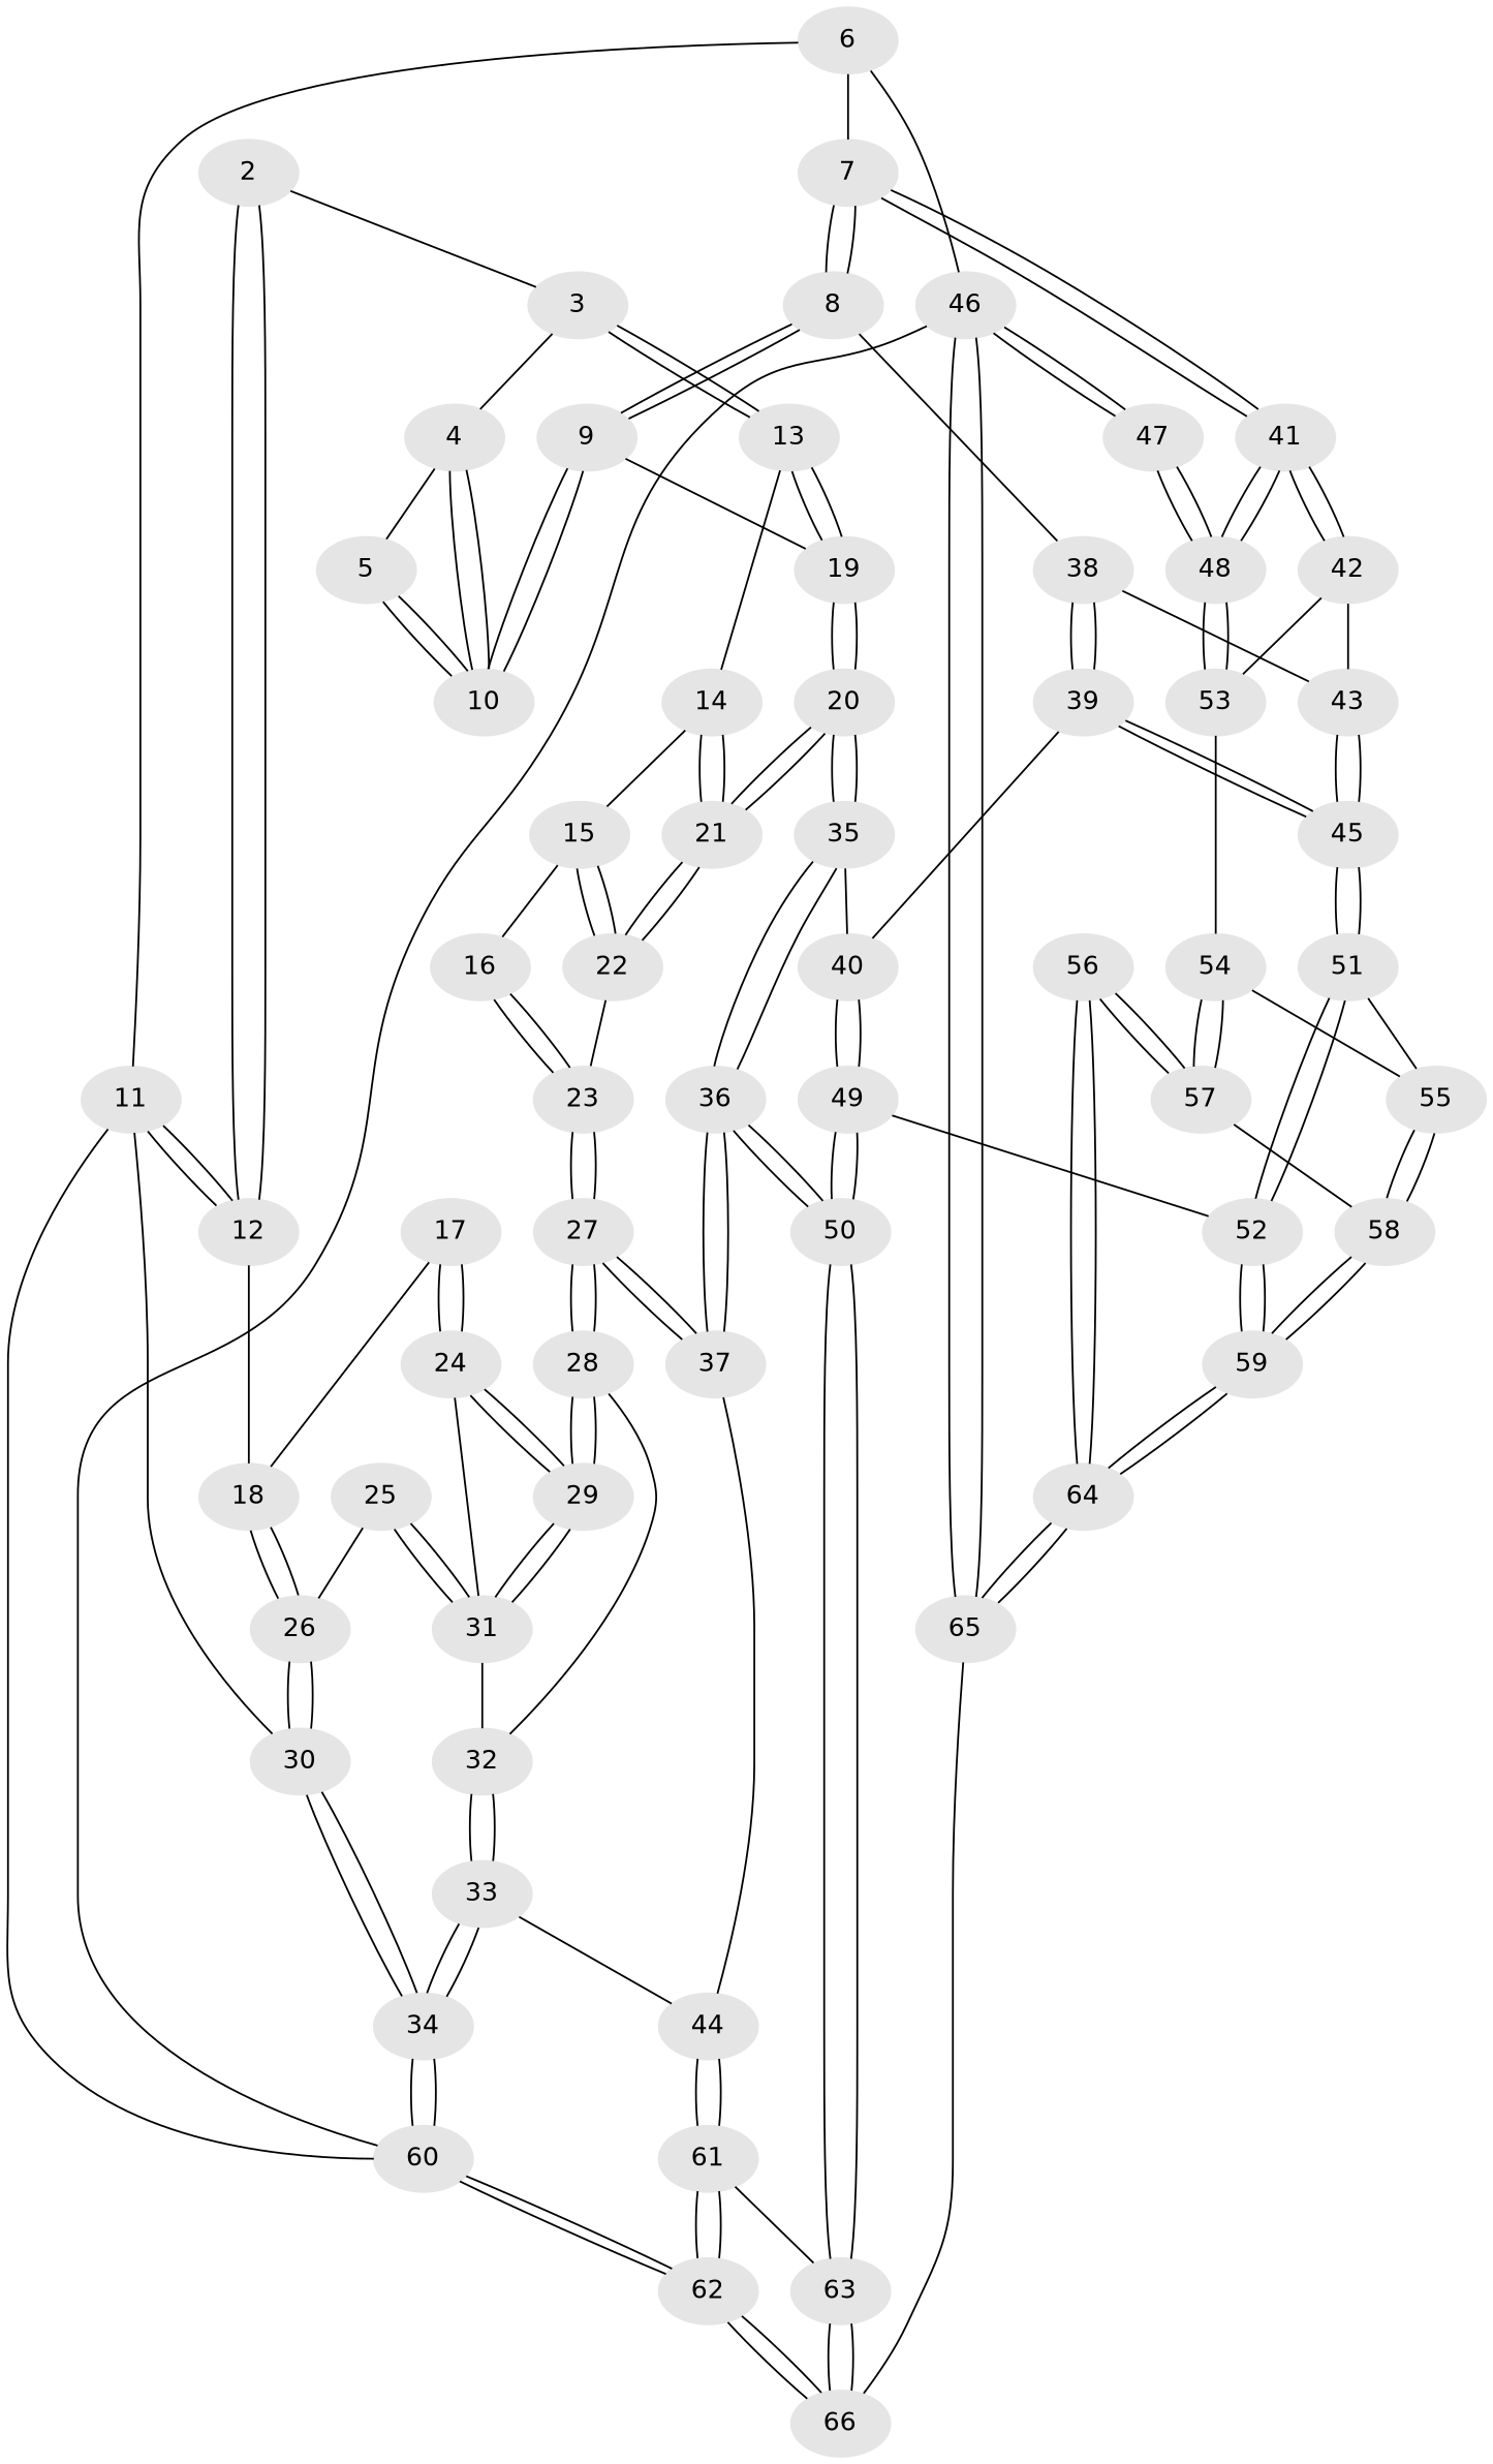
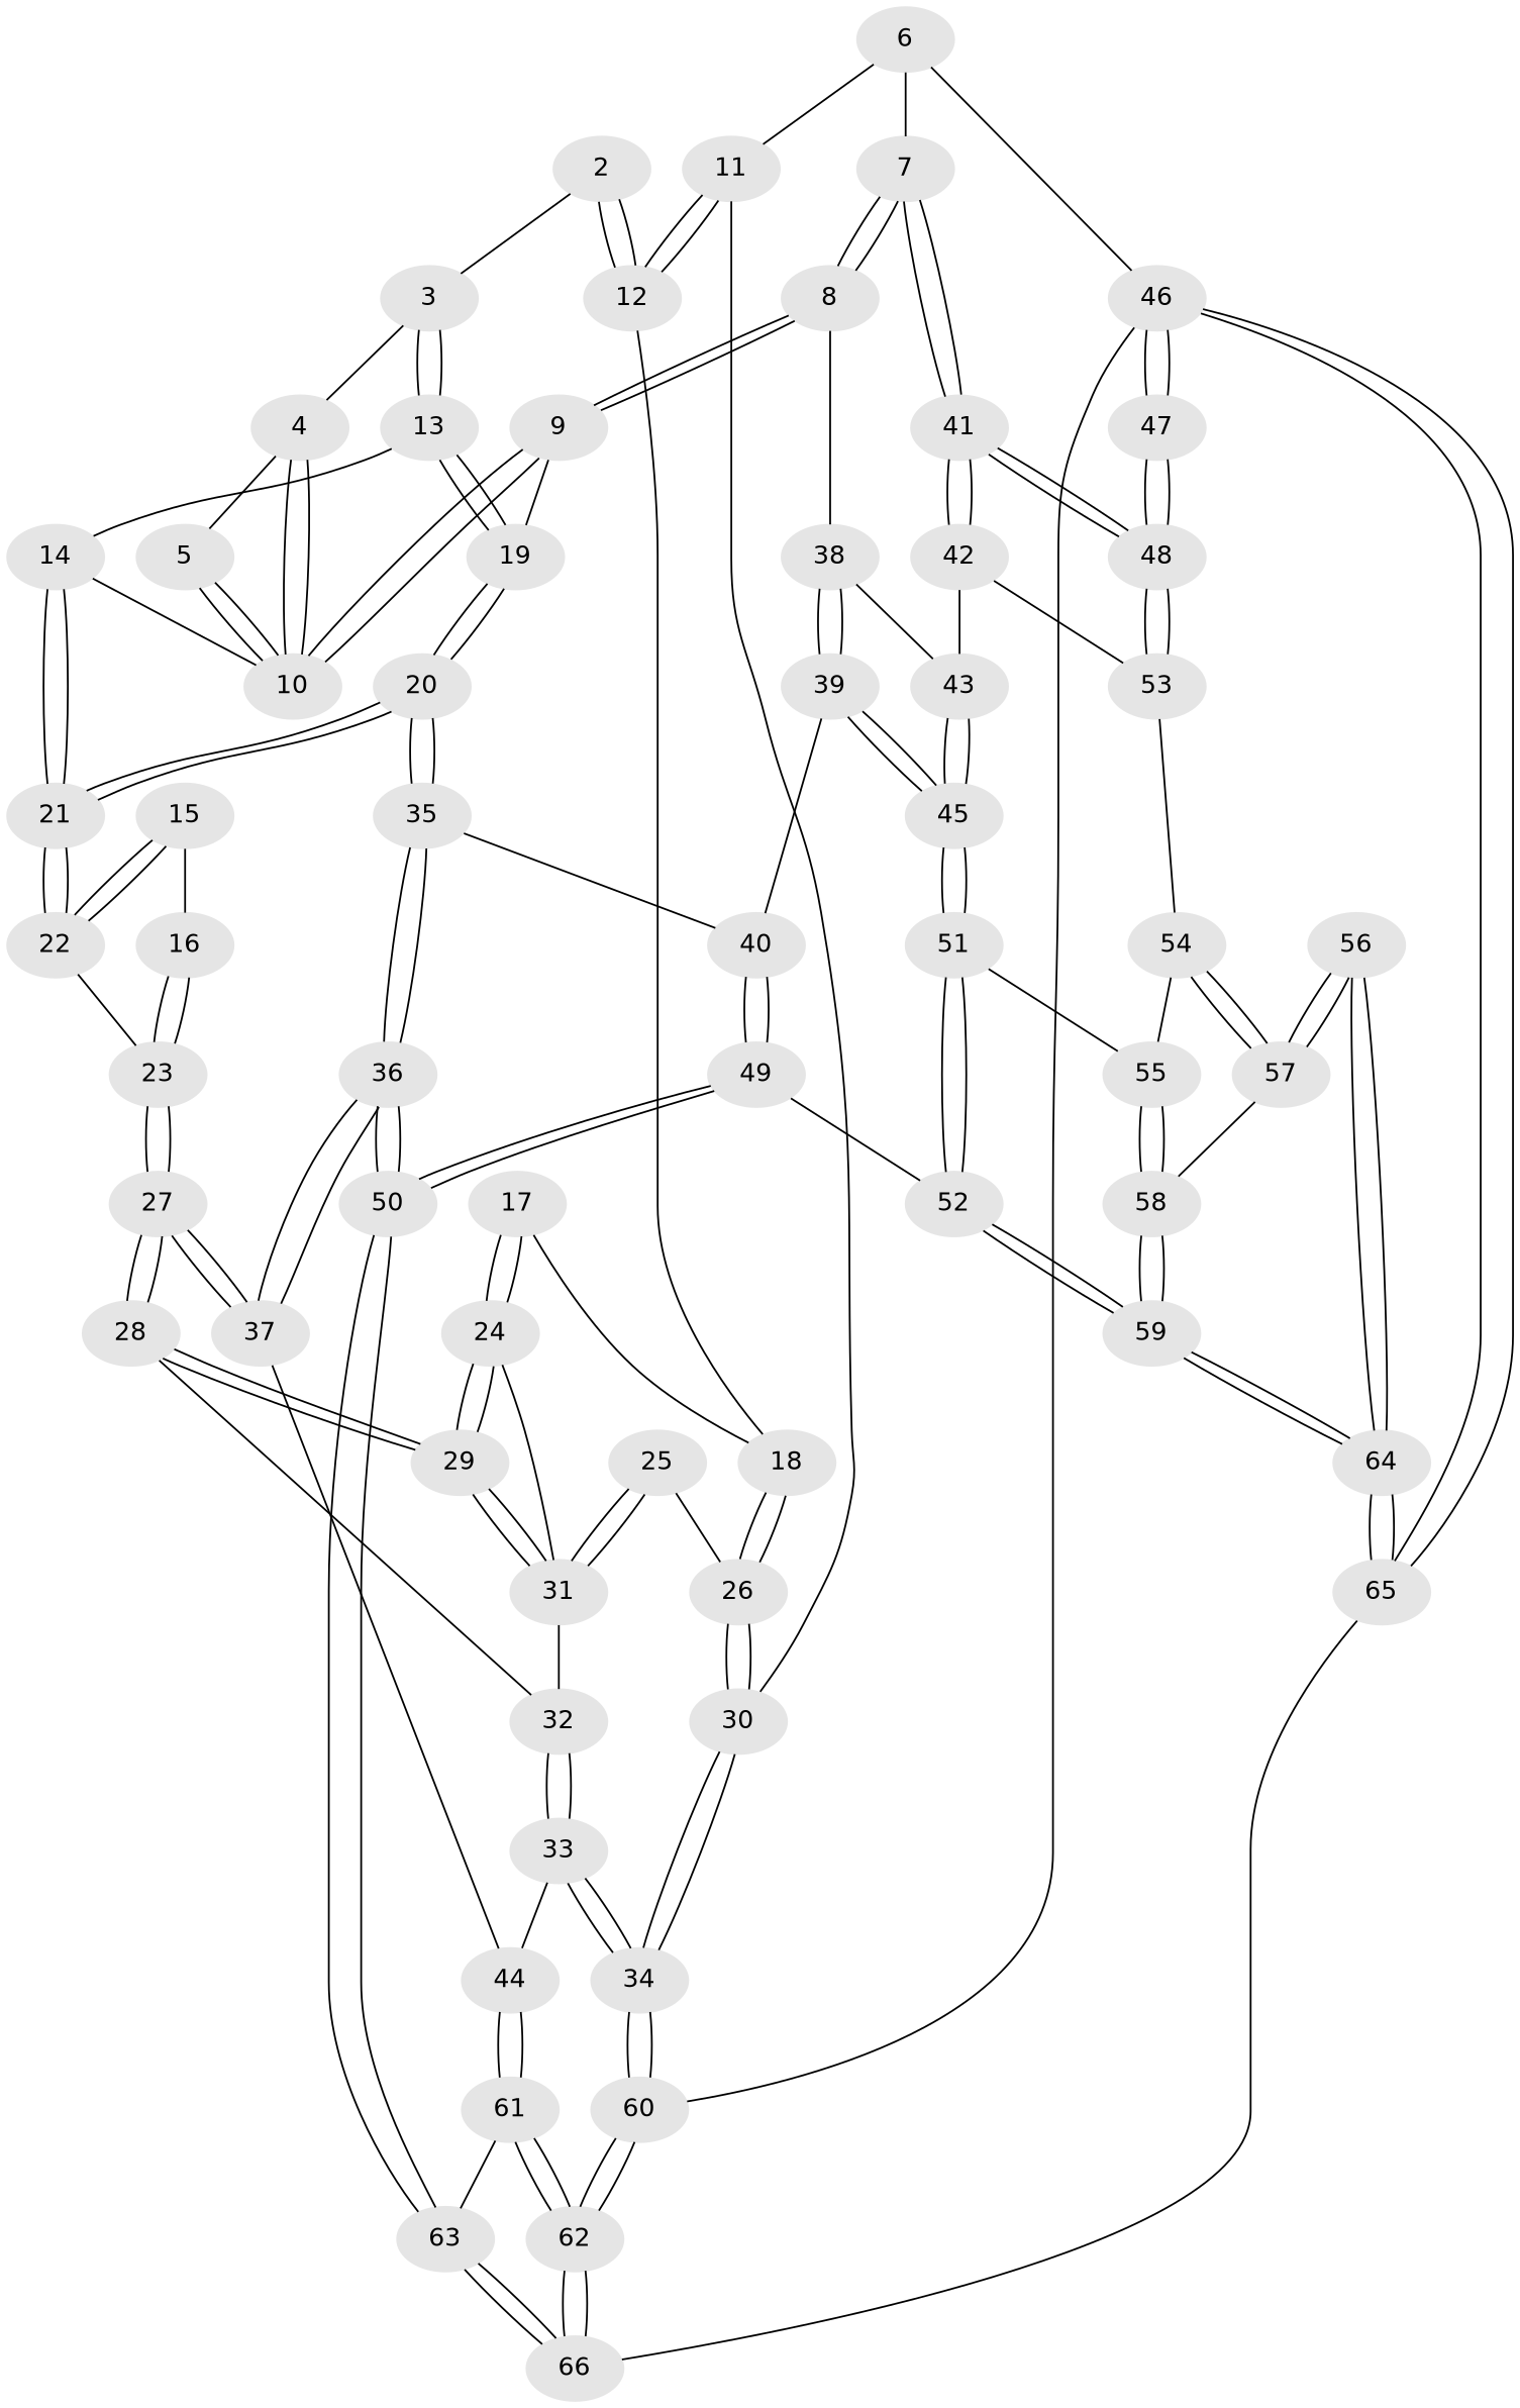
  graph {
    fontname="DejaVu Sans"
    node [color=gray90 fontname="DejaVu Sans" style=filled]
    edge [fontname="DejaVu Sans"]
    2
    3
    12
    6
    7
    11
    46
    4
    13
    18
    5
    10
    19
    14
    8
    41
    30
    60
    47
    65
    9
    38
    42
    48
    39
    43
    20
    34
    62
    26
    15
    21
    16
    22
    23
    17
    24
    27
    29
    31
    35
    36
    40
    28
    37
    25
    32
    44
    33
    61
    50
    49
    63
    45
    51
    52
    53
    54
    55
    66
    56
    57
    64
    59
    58
    2 -- 3
    2 -- 12
    2 -- 12
    3 -- 4
    3 -- 13
    3 -- 13
    12 -- 18
    6 -- 7
    6 -- 11
    6 -- 46
    7 -- 8
    7 -- 8
    7 -- 41
    7 -- 41
    11 -- 12
    11 -- 12
    11 -- 30
-   11 -- 60
    46 -- 60
    46 -- 47
    46 -- 47
    46 -- 65
    46 -- 65
    4 -- 5
    4 -- 10
    4 -- 10
    13 -- 19
    13 -- 19
    13 -- 14
    18 -- 26
    18 -- 26
    5 -- 10
    5 -- 10
    19 -- 20
    19 -- 20
-   14 -- 15
+   14 -- 10
    14 -- 21
    14 -- 21
    8 -- 9
    8 -- 9
    8 -- 38
    41 -- 42
    41 -- 42
    41 -- 48
    41 -- 48
    30 -- 34
    30 -- 34
    60 -- 62
    60 -- 62
    47 -- 48
    47 -- 48
    65 -- 66
    9 -- 10
    9 -- 10
    9 -- 19
    38 -- 39
    38 -- 39
    38 -- 43
    42 -- 43
    42 -- 53
    48 -- 53
    48 -- 53
    39 -- 40
    39 -- 45
    39 -- 45
    43 -- 45
    43 -- 45
    20 -- 21
    20 -- 21
    20 -- 35
    20 -- 35
    34 -- 60
    34 -- 60
    62 -- 66
    62 -- 66
    26 -- 30
    26 -- 30
    15 -- 16
    15 -- 22
    15 -- 22
    21 -- 22
    21 -- 22
    16 -- 23
    16 -- 23
    22 -- 23
    23 -- 27
    23 -- 27
    17 -- 18
    17 -- 24
    17 -- 24
    24 -- 29
    24 -- 29
    24 -- 31
    27 -- 28
    27 -- 28
    27 -- 37
    27 -- 37
    29 -- 31
    29 -- 31
    31 -- 32
    35 -- 36
    35 -- 36
    35 -- 40
    36 -- 37
    36 -- 37
    36 -- 50
    36 -- 50
    40 -- 49
    40 -- 49
    28 -- 29
    28 -- 29
    28 -- 32
    37 -- 44
    25 -- 26
    25 -- 31
    25 -- 31
    32 -- 33
    32 -- 33
    44 -- 61
    44 -- 61
    33 -- 34
    33 -- 34
    33 -- 44
    61 -- 62
    61 -- 62
    61 -- 63
    50 -- 63
    50 -- 63
    49 -- 50
    49 -- 50
    49 -- 52
    63 -- 66
    63 -- 66
    45 -- 51
    45 -- 51
    51 -- 52
    51 -- 52
    51 -- 55
    52 -- 59
    52 -- 59
    53 -- 54
    54 -- 55
    54 -- 57
    54 -- 57
    55 -- 58
    55 -- 58
    56 -- 57
    56 -- 57
    56 -- 64
    56 -- 64
    57 -- 58
    64 -- 65
    64 -- 65
    59 -- 64
    59 -- 64
    58 -- 59
    58 -- 59
  }
